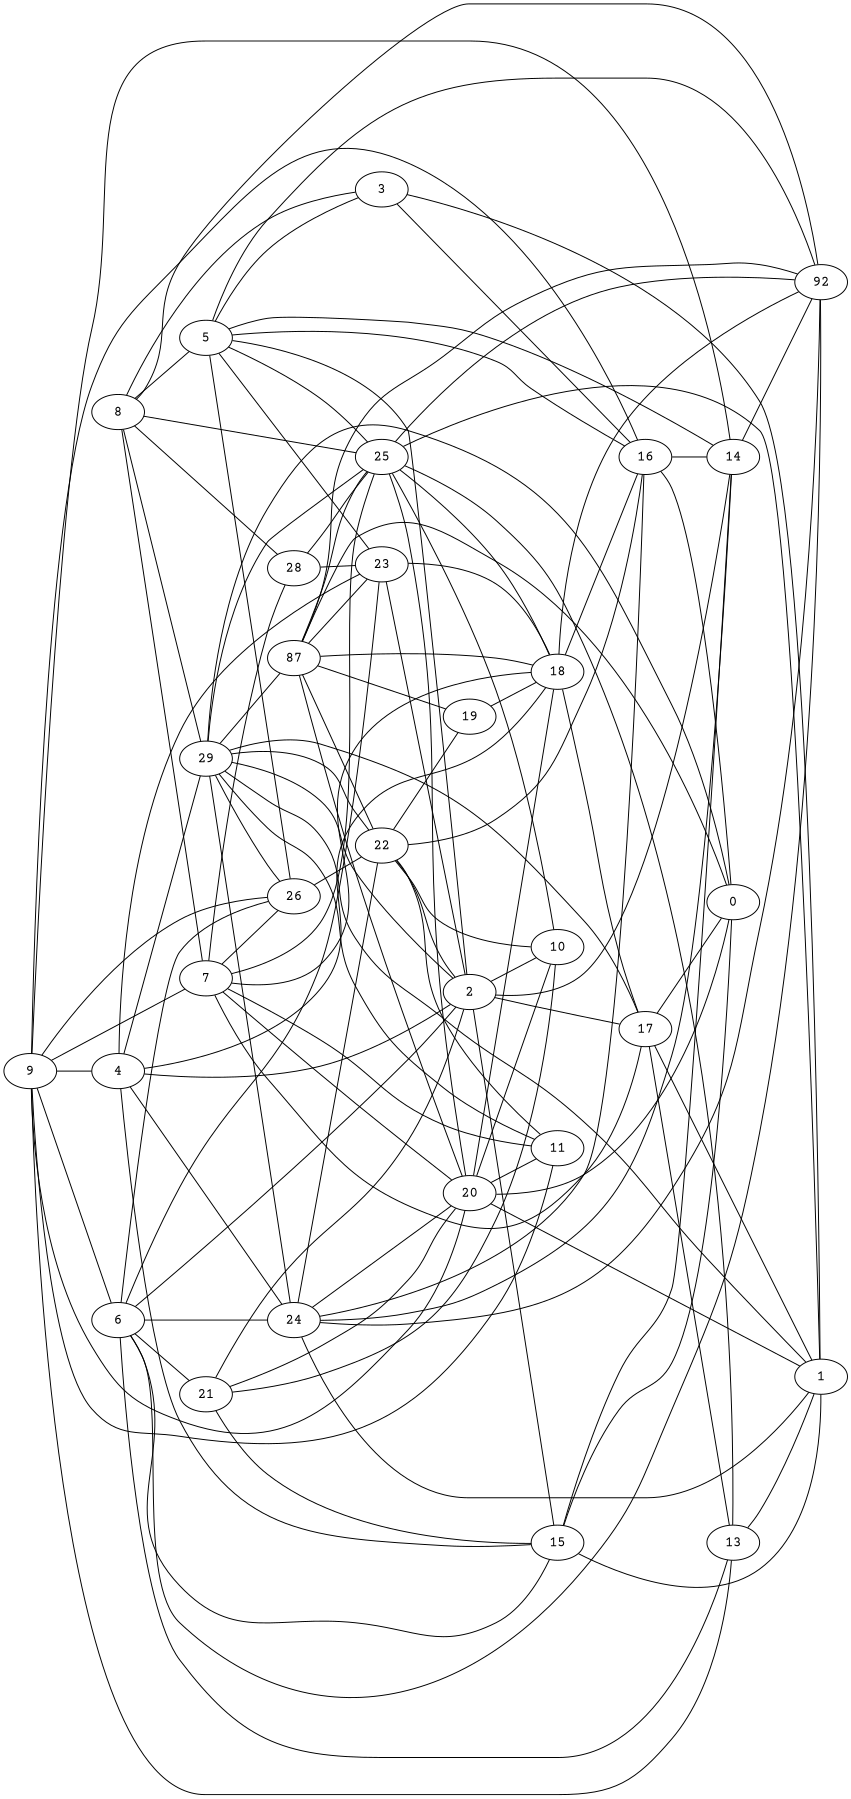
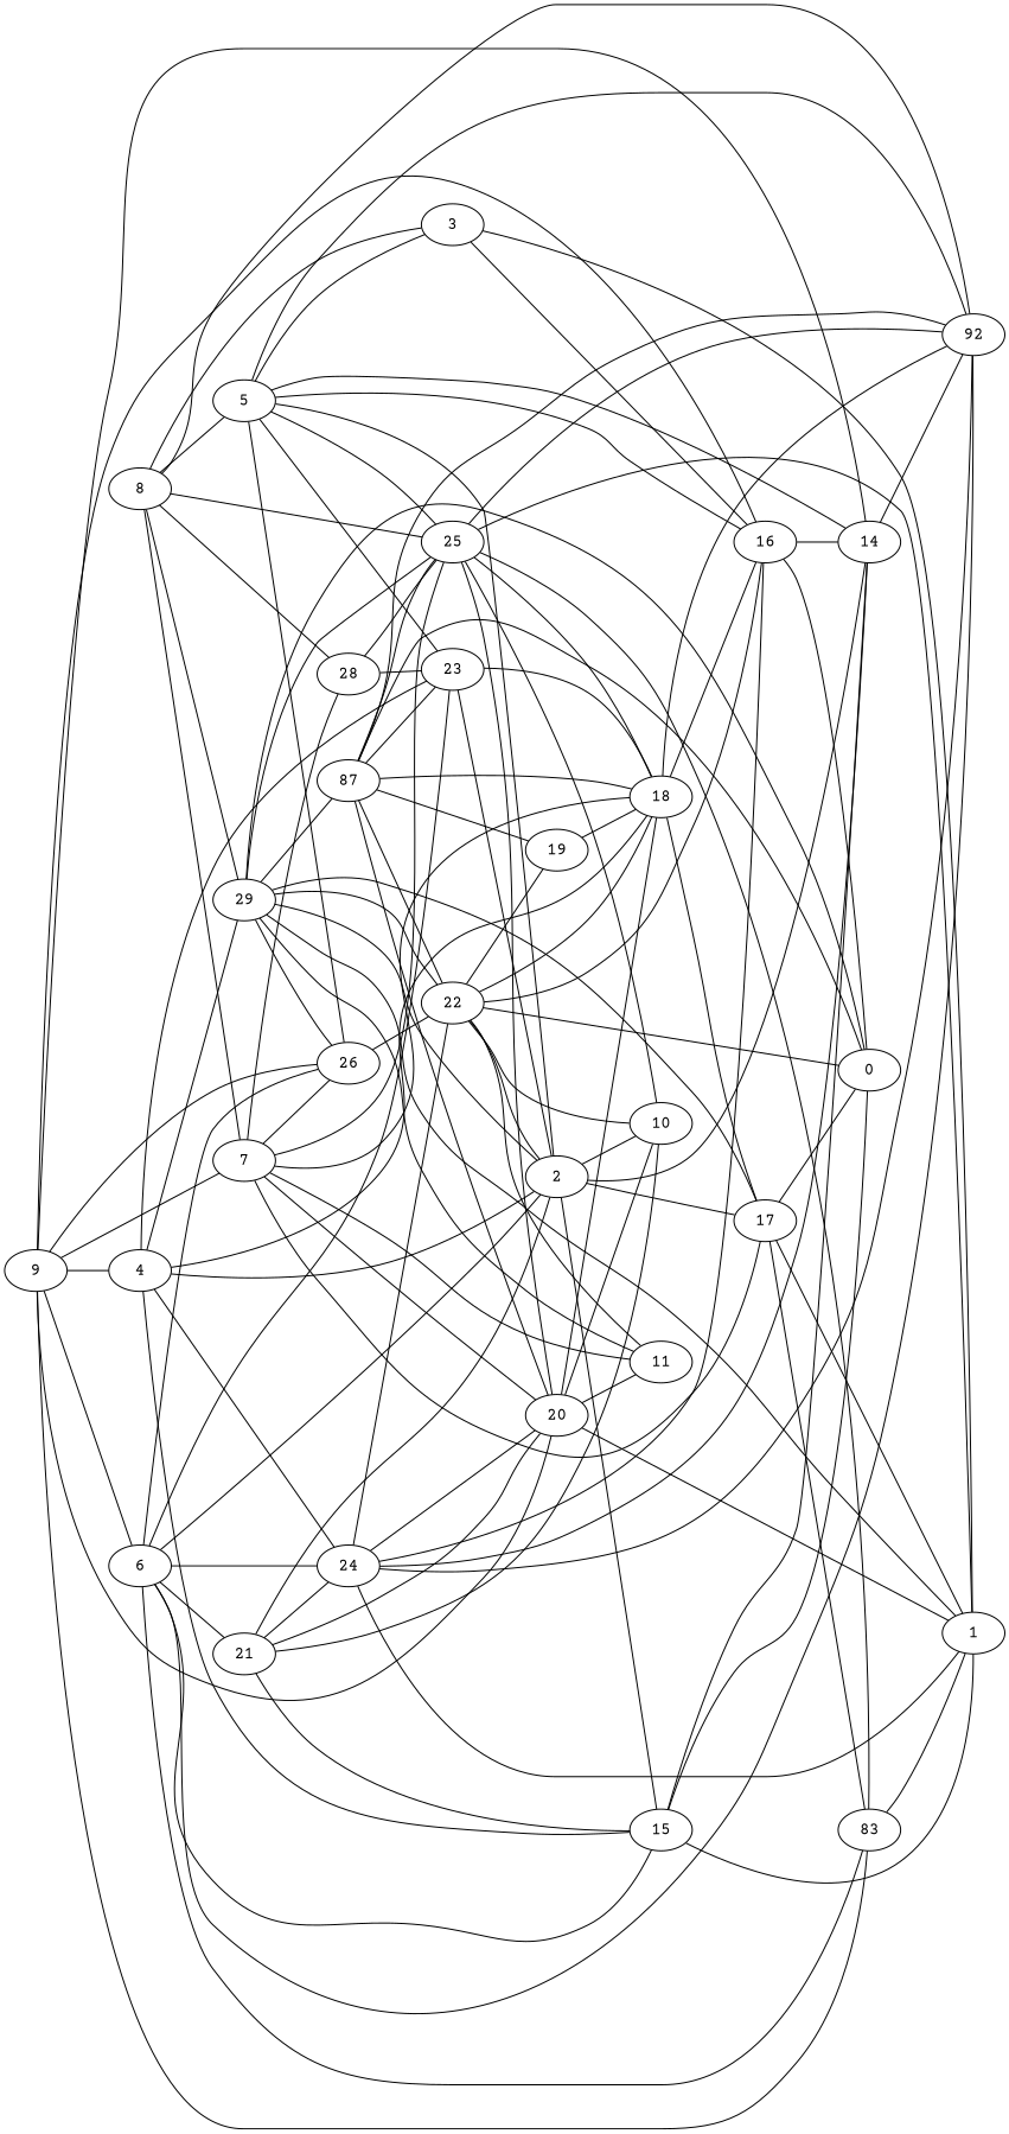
  digraph {
    fontname="Courier Prime"
    rankdir=LR
    node [fontname="Courier Prime"]
    edge [color=black dir=none fontname="Courier Prime"]
    8
    7
    28
    25
    29
    3
    n7 [label=92]
    5
    11
    6
    17
    26
    20
    18
    23
    1
-   13
+   13 [label=83]
    10
    0
    2
    24
    22
    n23 [label=87]
    15
    14
    19
    16
    9
    4
    21
    subgraph sub_1 {
      8
      7
      28
      25
      29
      3
      n7
      5
      11
      6
      17
      26
      20
      18
      23
      1
      13
      10
      0
      2
      24
      22
      n23
      15
      14
      19
      16
      9
      4
      21
    }
    8 -> 7
    8 -> 28
    8 -> 25
    8 -> 29
    8 -> 3
    8 -> n7
    8 -> 5
    7 -> 28
    7 -> 25
    7 -> 11
    7 -> 17
    7 -> 26
    7 -> 20
    7 -> 18
    28 -> 25
    28 -> 23
    25 -> n7
    25 -> 20
    25 -> 18
    25 -> 1
    25 -> 13
    25 -> 10
    29 -> 25
    29 -> 11
    29 -> 17
    29 -> 26
    29 -> 1
    29 -> 0
    29 -> 2
-   29 -> 24
+   21 -> 24
    29 -> 22
    29 -> n23
    3 -> 1
    3 -> 16
    5 -> 25
    5 -> 3
    5 -> n7
    5 -> 26
    5 -> 23
    5 -> 2
    5 -> 14
    5 -> 16
    6 -> n7
    6 -> 26
    6 -> 23
    6 -> 13
    6 -> 2
    6 -> 24
    6 -> 15
    6 -> 21
    17 -> 1
    17 -> 13
    17 -> 0
    26 -> 22
    20 -> 11
    20 -> 18
    20 -> 1
    20 -> 10
    18 -> n7
    18 -> 17
    18 -> 16
    23 -> 18
    23 -> 2
    13 -> 1
    2 -> 17
    2 -> 10
    2 -> 15
    2 -> 14
    24 -> n7
    24 -> 20
    24 -> 1
    24 -> 22
    24 -> 14
    24 -> 16
    22 -> 11
+   22 -> 18
    22 -> 10
-   20 -> 0
+   22 -> 0
    22 -> 2
    22 -> 19
    22 -> 16
    n23 -> 25
    n23 -> n7
    n23 -> 20
    n23 -> 18
    n23 -> 23
    n23 -> 0
    n23 -> 22
    n23 -> 19
    15 -> 1
    15 -> 0
    15 -> 14
    14 -> n7
    19 -> 18
    16 -> 0
    16 -> 14
    9 -> 7
-   9 -> 11
    9 -> 6
    9 -> 26
    9 -> 20
    9 -> 13
    9 -> 14
    9 -> 16
    9 -> 4
    4 -> 29
    4 -> 18
    4 -> 23
    4 -> 2
    4 -> 24
    4 -> 15
    21 -> 20
    21 -> 10
    21 -> 2
    21 -> 15
  }
